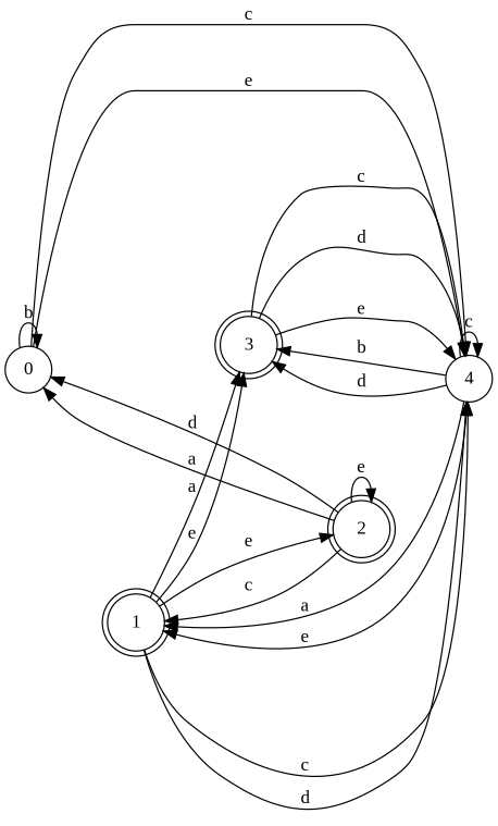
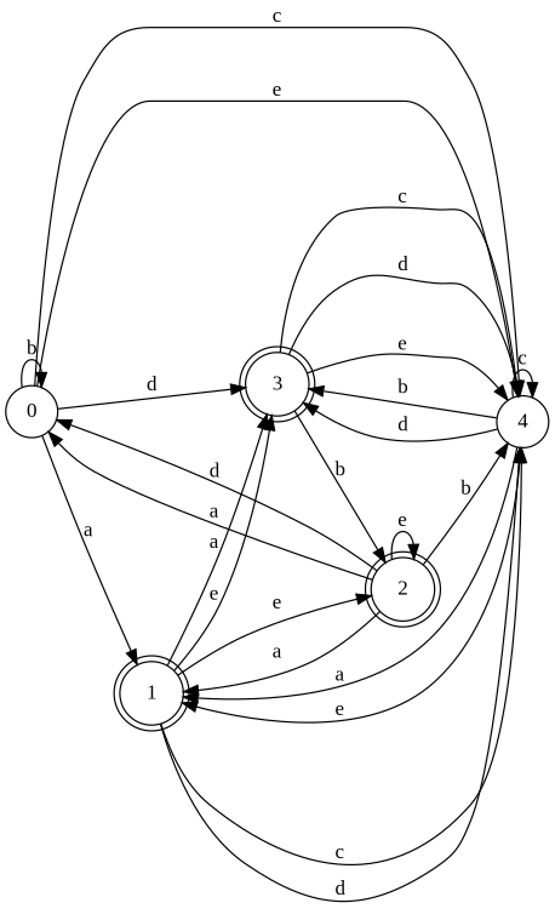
  digraph {
    fontname="Liberation Serif"
    rankdir=LR
    node [color=black fillcolor=white fontname="Liberation Serif" shape=doublecircle style="rounded,filled"]
    edge [fontname="Liberation Serif"]
    n1 [label=0 shape=circle style=filled]
    n2 [label=1]
    n3 [label=3]
    n4 [label=4 shape=circle style=filled]
    n5 [label=2]
    n1 -> n1 [label=b]
+   n1 -> n2 [label=a]
+   n1 -> n3 [label=d]
    n1 -> n4 [label=c]
    n1 -> n4 [label=e]
    n2 -> n3 [label=a]
    n2 -> n3 [label=e]
    n2 -> n4 [label=c]
    n2 -> n4 [label=d]
    n2 -> n5 [label=e]
    n3 -> n4 [label=c]
    n3 -> n4 [label=d]
    n3 -> n4 [label=e]
+   n3 -> n5 [label=b]
    n4 -> n2 [label=a]
    n4 -> n2 [label=e]
    n4 -> n3 [label=b]
    n4 -> n3 [label=d]
    n4 -> n4 [label=c]
    n5 -> n1 [label=a]
    n5 -> n1 [label=d]
-   n5 -> n2 [label=c]
+   n5 -> n2 [label=a]
+   n5 -> n4 [label=b]
    n5 -> n5 [label=e]
  }
